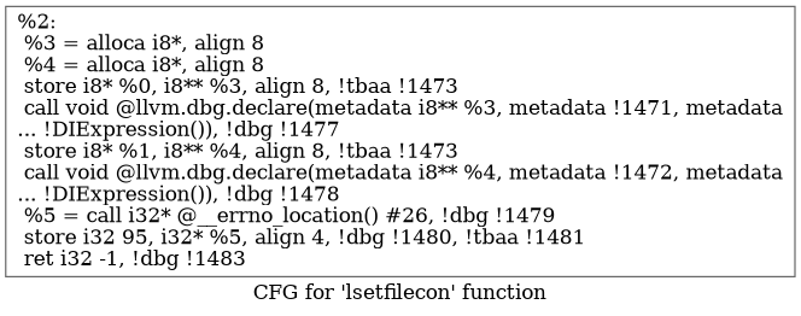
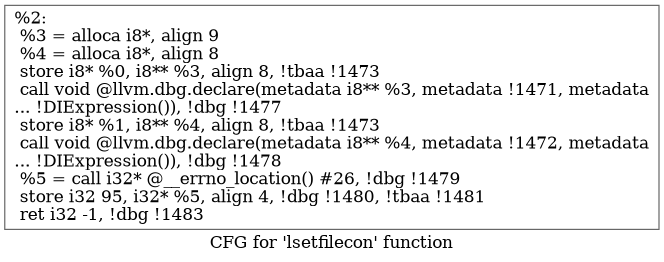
  digraph {
    label="CFG for 'lsetfilecon' function"
-   n1 [color=gray40 fillcolor=white label="{%2:\l  %3 = alloca i8*, align 8\l  %4 = alloca i8*, align 8\l  store i8* %0, i8** %3, align 8, !tbaa !1473\l  call void @llvm.dbg.declare(metadata i8** %3, metadata !1471, metadata\l... !DIExpression()), !dbg !1477\l  store i8* %1, i8** %4, align 8, !tbaa !1473\l  call void @llvm.dbg.declare(metadata i8** %4, metadata !1472, metadata\l... !DIExpression()), !dbg !1478\l  %5 = call i32* @__errno_location() #26, !dbg !1479\l  store i32 95, i32* %5, align 4, !dbg !1480, !tbaa !1481\l  ret i32 -1, !dbg !1483\l}" shape=record style=filled]
+   n1 [color=gray40 fillcolor=white label="{%2:\l  %3 = alloca i8*, align 9\l  %4 = alloca i8*, align 8\l  store i8* %0, i8** %3, align 8, !tbaa !1473\l  call void @llvm.dbg.declare(metadata i8** %3, metadata !1471, metadata\l... !DIExpression()), !dbg !1477\l  store i8* %1, i8** %4, align 8, !tbaa !1473\l  call void @llvm.dbg.declare(metadata i8** %4, metadata !1472, metadata\l... !DIExpression()), !dbg !1478\l  %5 = call i32* @__errno_location() #26, !dbg !1479\l  store i32 95, i32* %5, align 4, !dbg !1480, !tbaa !1481\l  ret i32 -1, !dbg !1483\l}" shape=record style=filled]
  }
